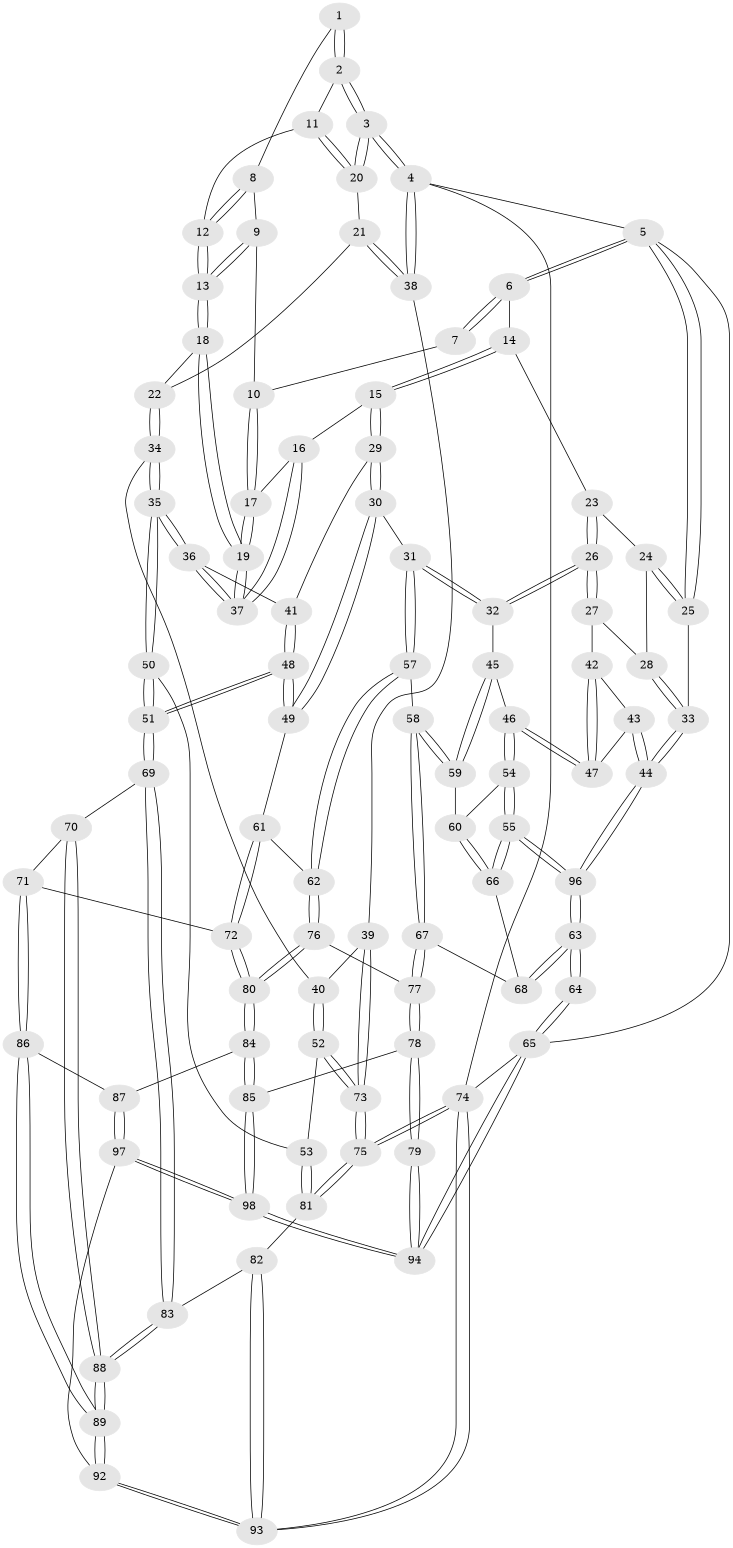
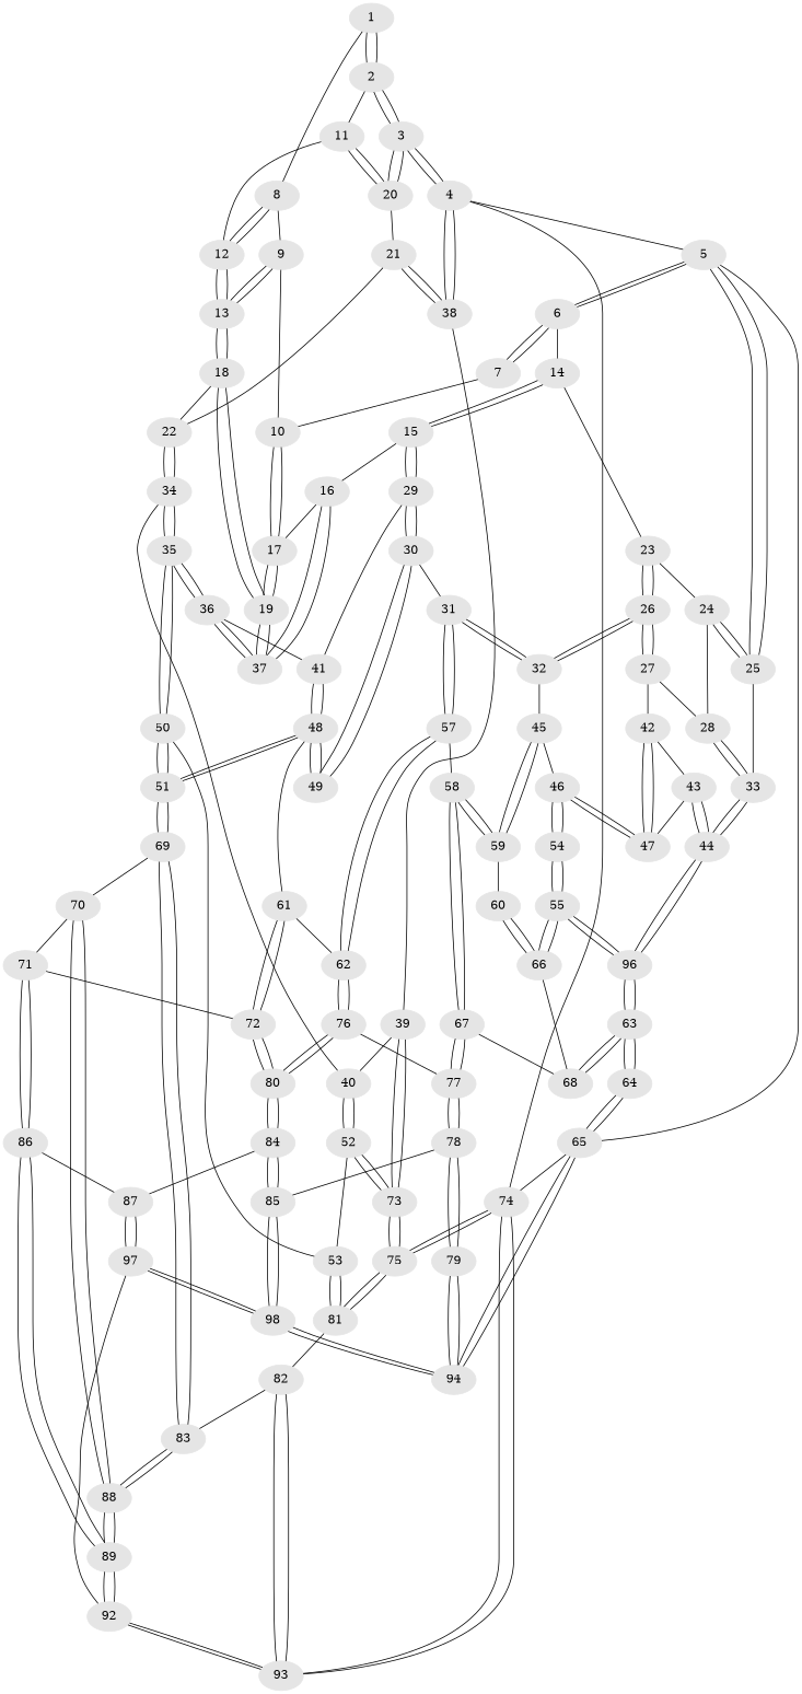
  graph {
    node [color=gray90 style=filled]
    1
    2
    8
    3
    11
    9
    12
    4
    20
    5
    38
    74
    21
    6
    25
    65
    39
    75
    93
    7
    14
    33
    94
    10
    15
    23
    17
    13
    18
    19
    22
    16
    29
    24
    26
    37
    30
    41
    34
    35
    40
    28
    27
    32
    44
    42
    45
    43
    47
    31
    49
    48
    57
    61
    58
    62
    46
    59
    n59 [label=96]
    36
    50
    52
    51
    53
    73
    63
    54
    60
    55
    69
    72
    81
    70
    83
    82
    66
    68
    64
    67
    76
    77
    80
    79
    78
    71
    88
    86
    89
    87
    84
    85
    n92 [label=98]
    n93 [label=97]
    92
    1 -- 2
    1 -- 2
    1 -- 8
    2 -- 3
    2 -- 3
    2 -- 11
    8 -- 9
    8 -- 12
    8 -- 12
    3 -- 4
    3 -- 4
    3 -- 20
    3 -- 20
    11 -- 12
    11 -- 20
    11 -- 20
    9 -- 10
    9 -- 13
    9 -- 13
    12 -- 13
    12 -- 13
    4 -- 5
    4 -- 38
    4 -- 38
    4 -- 74
    20 -- 21
    5 -- 6
    5 -- 6
    5 -- 25
    5 -- 25
    5 -- 65
    38 -- 39
    74 -- 75
    74 -- 75
    74 -- 93
    74 -- 93
    21 -- 38
    21 -- 38
    21 -- 22
    6 -- 7
    6 -- 7
    6 -- 14
    25 -- 33
    65 -- 74
    65 -- 94
    65 -- 94
    39 -- 40
    39 -- 73
    39 -- 73
    75 -- 81
    75 -- 81
    7 -- 10
    14 -- 15
    14 -- 15
    14 -- 23
    33 -- 44
    33 -- 44
    10 -- 17
    10 -- 17
    15 -- 16
    15 -- 29
    15 -- 29
    23 -- 24
    23 -- 26
    23 -- 26
    17 -- 19
    17 -- 19
    13 -- 18
    13 -- 18
    18 -- 19
    18 -- 19
    18 -- 22
    19 -- 37
    19 -- 37
    22 -- 34
    22 -- 34
    16 -- 17
    16 -- 37
    16 -- 37
    29 -- 30
    29 -- 30
    29 -- 41
    24 -- 25
    24 -- 25
    24 -- 28
    26 -- 27
    26 -- 27
    26 -- 32
    26 -- 32
    30 -- 31
    30 -- 49
    30 -- 49
    41 -- 48
    41 -- 48
    34 -- 35
    34 -- 35
    34 -- 40
    35 -- 36
    35 -- 36
    35 -- 50
    35 -- 50
    40 -- 52
    40 -- 52
    28 -- 33
    28 -- 33
    27 -- 28
    27 -- 42
    32 -- 45
    44 -- n59
    44 -- n59
    42 -- 43
    42 -- 47
    42 -- 47
    45 -- 46
    45 -- 59
    45 -- 59
    43 -- 44
    43 -- 44
    43 -- 47
    31 -- 32
    31 -- 32
    31 -- 57
    31 -- 57
-   49 -- 61
+   48 -- 61
    48 -- 49
    48 -- 49
    48 -- 51
    48 -- 51
    57 -- 58
    57 -- 62
    57 -- 62
    61 -- 62
    61 -- 72
    61 -- 72
    58 -- 59
    58 -- 59
    58 -- 67
    58 -- 67
    62 -- 76
    62 -- 76
    46 -- 47
    46 -- 47
    46 -- 54
    46 -- 54
    59 -- 60
    n59 -- 63
    n59 -- 63
    36 -- 37
    36 -- 37
    36 -- 41
    50 -- 51
    50 -- 51
    50 -- 53
    52 -- 53
    52 -- 73
    52 -- 73
    51 -- 69
    51 -- 69
    53 -- 81
    53 -- 81
    73 -- 75
    73 -- 75
    63 -- 68
    63 -- 68
    63 -- 64
    63 -- 64
-   54 -- 60
    54 -- 55
    54 -- 55
    60 -- 66
    60 -- 66
    55 -- n59
    55 -- n59
    55 -- 66
    55 -- 66
    69 -- 70
    69 -- 83
    69 -- 83
    72 -- 80
    72 -- 80
    81 -- 82
    70 -- 71
    70 -- 88
    70 -- 88
    83 -- 88
    83 -- 88
    82 -- 93
    82 -- 93
    82 -- 83
    66 -- 68
    64 -- 65
    64 -- 65
    67 -- 68
    67 -- 77
    67 -- 77
    76 -- 77
    76 -- 80
    76 -- 80
    77 -- 78
    77 -- 78
    80 -- 84
    80 -- 84
    79 -- 94
    79 -- 94
    78 -- 79
    78 -- 79
    78 -- 85
    71 -- 72
    71 -- 86
    71 -- 86
    88 -- 89
    88 -- 89
    86 -- 89
    86 -- 89
    86 -- 87
    89 -- 92
    89 -- 92
    87 -- n93
    87 -- n93
    84 -- 87
    84 -- 85
    84 -- 85
    85 -- n92
    85 -- n92
    n92 -- 94
    n92 -- 94
    n93 -- n92
    n93 -- n92
    n93 -- 92
    92 -- 93
    92 -- 93
  }
